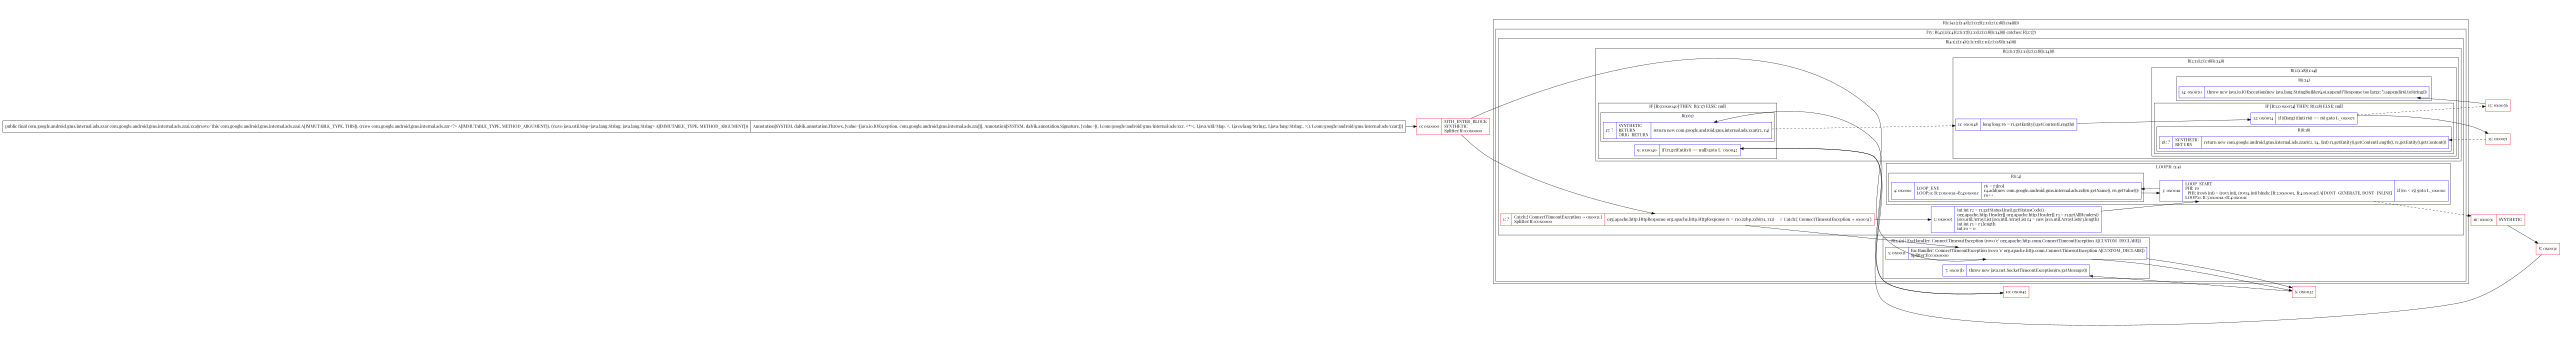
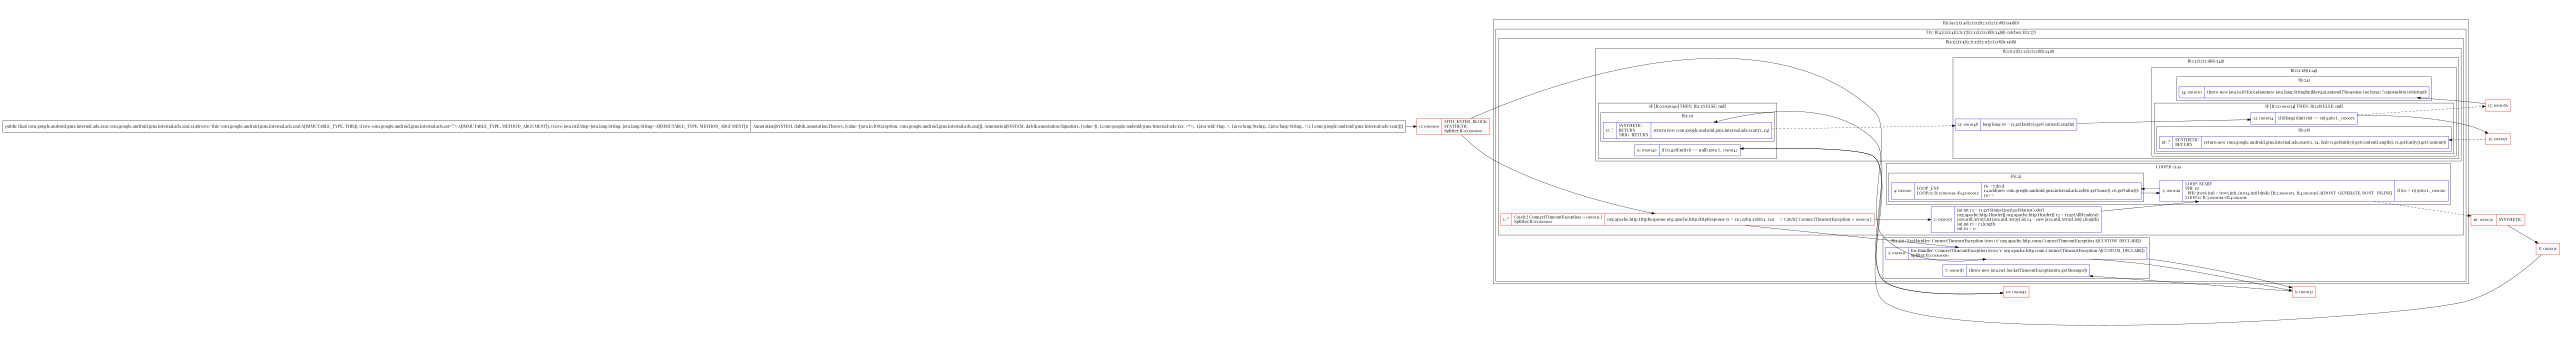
  digraph {
    fontname="Playfair Display"
    rankdir=LR
    node [color=blue fontname="Playfair Display" shape=record]
    edge [fontname="Playfair Display"]
    n1 [label="{4\:\ 0x001c|LOOP_END\lLOOP:0: B:3:0x001a\-\>B:4:0x001c\l|r6 = r3[r0]\lr4.add(new com.google.android.gms.internal.ads.zzl(r6.getName(), r6.getValue()))\lr0++\l}"]
    n2 [label="{3\:\ 0x001a|LOOP_START\lPHI: r0 \l  PHI: (r0v6 int) = (r0v5 int), (r0v14 int) binds: [B:2:0x0005, B:4:0x001c] A[DONT_GENERATE, DONT_INLINE]\lLOOP:0: B:3:0x001a\-\>B:4:0x001c\l|if (r0 \< r5) goto L_0x001c\l}"]
    n3 [label="{17\:\ ?|SYNTHETIC\lRETURN\lORIG_RETURN\l|return new com.google.android.gms.internal.ads.zzar(r2, r4)\l}"]
    n4 [label="{9\:\ 0x0040|if (r1.getEntity() == null) goto L_0x0042\l}"]
    n5 [label="{18\:\ ?|SYNTHETIC\lRETURN\l|return new com.google.android.gms.internal.ads.zzar(r2, r4, (int) r1.getEntity().getContentLength(), r1.getEntity().getContent())\l}"]
    n6 [label="{12\:\ 0x0054|if (((long) ((int) r6)) == r6) goto L_0x0071\l}"]
    n7 [label="{14\:\ 0x0070|throw new java.io.IOException(new java.lang.StringBuilder(40).append(\"Response too large: \").append(r6).toString())\l}"]
    n8 [label="{11\:\ 0x0048|long long r6 = r1.getEntity().getContentLength()\l}"]
    n9 [color=red label="{1\:\ ?|Catch:\{ ConnectTimeoutException \-\> 0x0031 \}\lSplitter:B:0:0x0000\l|org.apache.http.HttpResponse org.apache.http.HttpResponse r1 = r10.zzbp.zzb(r11, r12)     \/\/ Catch:\{ ConnectTimeoutException \-\> 0x0031 \}\l}"]
    n10 [label="{2\:\ 0x0005|int int r2 = r1.getStatusLine().getStatusCode()\lorg.apache.http.Header[] org.apache.http.Header[] r3 = r1.getAllHeaders()\ljava.util.ArrayList java.util.ArrayList r4 = new java.util.ArrayList(r3.length)\lint int r5 = r3.length\lint r0 = 0\l}"]
    n11 [label="{5\:\ 0x0031|ExcHandler: ConnectTimeoutException (r0v0 'e' org.apache.http.conn.ConnectTimeoutException A[CUSTOM_DECLARE])\lSplitter:B:0:0x0000\l}"]
    n12 [label="{7\:\ 0x003b|throw new java.net.SocketTimeoutException(r0.getMessage())\l}"]
    n13 [color=red label="{16\:\ 0x003c|SYNTHETIC\l}"]
    n14 [color=red label="{10\:\ 0x0042}"]
    n15 [color=red label="{13\:\ 0x0056}"]
    n16 [color=red label="{15\:\ 0x0071}"]
    n17 [color=red label="{6\:\ 0x0032}"]
    n18 [color=red label="{8\:\ 0x003c}"]
    n19 [color=red label="{0\:\ 0x0000|MTH_ENTER_BLOCK\lSYNTHETIC\lSplitter:B:0:0x0000\l}"]
    n20 [label="{public final com.google.android.gms.internal.ads.zzar com.google.android.gms.internal.ads.zzai.zza((r10v0 'this' com.google.android.gms.internal.ads.zzai A[IMMUTABLE_TYPE, THIS]), (r11v0 com.google.android.gms.internal.ads.zzr\<?\> A[IMMUTABLE_TYPE, METHOD_ARGUMENT]), (r12v0 java.util.Map\<java.lang.String, java.lang.String\> A[IMMUTABLE_TYPE, METHOD_ARGUMENT]))  | Annotation[SYSTEM, dalvik.annotation.Throws, \{value=[java.io.IOException, com.google.android.gms.internal.ads.zza]\}], Annotation[SYSTEM, dalvik.annotation.Signature, \{value=[(, Lcom\/google\/android\/gms\/internal\/ads\/zzr, \<*\>;, Ljava\/util\/Map, \<, Ljava\/lang\/String;, Ljava\/lang\/String;, \>;), Lcom\/google\/android\/gms\/internal\/ads\/zzar;]\}]\l}" color=""]
    subgraph cluster_1 {
      label="R(1:(4:1|2|(1:4)|(2:(1:17)|(2:11|(2:(1:18)|(1:14))))))"
      subgraph cluster_2 {
        label="Try: R(4:1|2|(1:4)|(2:(1:17)|(2:11|(2:(1:18)|(1:14))))) catches: R(2:5|7)"
        subgraph cluster_3 {
          label="R(4:1|2|(1:4)|(2:(1:17)|(2:11|(2:(1:18)|(1:14)))))"
          n9
          n10
          subgraph cluster_4 {
            label="LOOP:8: (1:4)"
            n2
            subgraph cluster_5 {
              label="R(1:4)"
              n1
            }
          }
          subgraph cluster_6 {
            label="R(2:(1:17)|(2:11|(2:(1:18)|(1:14))))"
            subgraph cluster_7 {
              label="IF [B:9:0x0040] THEN: R(1:17) ELSE: null"
              n4
              subgraph cluster_8 {
-               label="R(1:67)"
+               label="R(1:17)"
                n3
              }
            }
            subgraph cluster_9 {
              label="R(2:11|(2:(1:18)|(1:14)))"
              n8
              subgraph cluster_10 {
                label="R(2:(1:18)|(1:14))"
                subgraph cluster_11 {
                  label="IF [B:12:0x0054] THEN: R(1:18) ELSE: null"
                  n6
                  subgraph cluster_12 {
-                   label="R(8:18)"
+                   label="R(1:18)"
                    n5
                  }
                }
                subgraph cluster_13 {
                  label="R(1:14)"
                  n7
                }
              }
            }
          }
        }
        subgraph cluster_14 {
          label="R(2:5|7) | ExcHandler: ConnectTimeoutException (r0v0 'e' org.apache.http.conn.ConnectTimeoutException A[CUSTOM_DECLARE])\l"
          n11
          n12
        }
      }
    }
    subgraph cluster_15 {
      label="R(2:5|7) | ExcHandler: ConnectTimeoutException (r0v0 'e' org.apache.http.conn.ConnectTimeoutException A[CUSTOM_DECLARE])\l"
    }
    n1 -> n2
    n2 -> n1
    n2 -> n13 [style=dashed]
    n3 -> n8 [style=dashed]
    n4 -> n14
    n6 -> n15 [style=dashed]
    n6 -> n16
    n8 -> n6
    n9 -> n10
    n9 -> n11
    n10 -> n2
    n11 -> n17
    n11 -> n17
    n13 -> n18
    n14 -> n3
    n15 -> n7
    n16 -> n5 [style=dashed]
    n17 -> n12
    n18 -> n4
    n19 -> n9
    n19 -> n11
    n20 -> n19
  }
